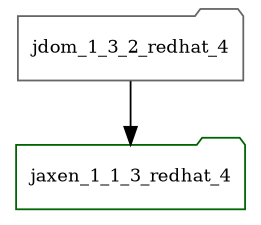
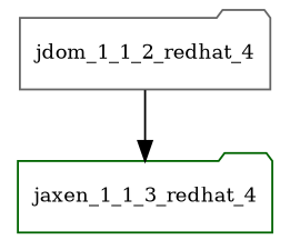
  digraph {
    node [fontsize=10.0 shape=folder]
-   jdom_1_1_2_redhat_4 [color=gray40 label=jdom_1_3_2_redhat_4]
+   jdom_1_1_2_redhat_4 [color=gray40]
    jaxen_1_1_3_redhat_4 [color=darkgreen]
    jdom_1_1_2_redhat_4 -> jaxen_1_1_3_redhat_4
  }
